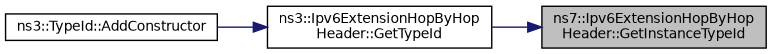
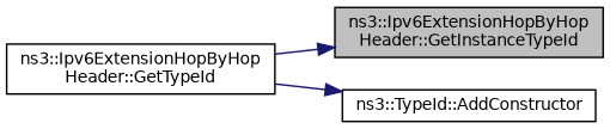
  digraph {
    rankdir=LR
    node [color=black fillcolor=white fontname=Helvetica fontsize=10 shape=record style=filled]
    edge [color=midnightblue fontname=Helvetica fontsize=10 labelfontname=Helvetica labelfontsize=10 style=solid]
-   n1 [fillcolor=grey75 fontcolor=black height=0.2 label="ns7::Ipv6ExtensionHopByHop\lHeader::GetInstanceTypeId" width=0.4]
+   n1 [fillcolor=grey75 fontcolor=black height=0.2 label="ns3::Ipv6ExtensionHopByHop\lHeader::GetInstanceTypeId" width=0.4]
    n2 [height=0.2 label="ns3::Ipv6ExtensionHopByHop\lHeader::GetTypeId" width=0.4]
    n3 [height=0.2 label="ns3::TypeId::AddConstructor" width=0.4]
    n2 -> n1
-   n3 -> n2
+   n2 -> n3
  }
